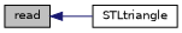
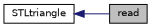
  digraph {
    rankdir=LR
    node [color=black fontname=Helvetica fontsize=10 shape=record]
    n1 [fillcolor=grey75 fontcolor=black height=0.2 label=read style=filled width=0.4]
    n2 [height=0.2 label=STLtriangle width=0.4]
-   n1 -> n2 [color=midnightblue dir=back fontname=Helvetica fontsize=10 labelfontname=Helvetica labelfontsize=10 style=solid]
+   n2 -> n1 [color=midnightblue dir=back fontname=Helvetica fontsize=10 labelfontname=Helvetica labelfontsize=10 style=solid]
  }
